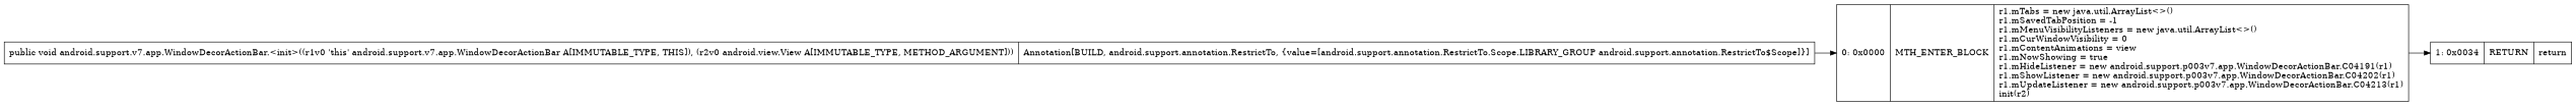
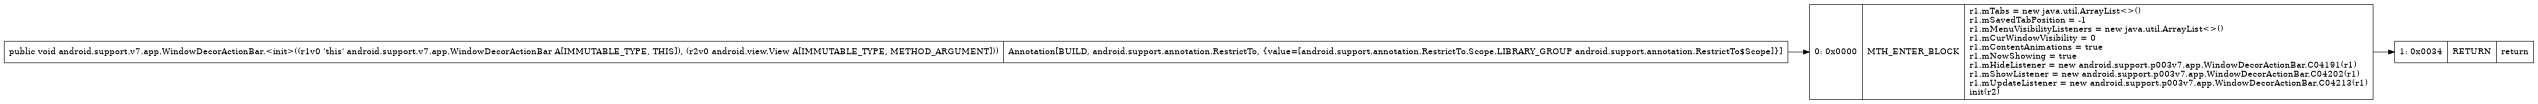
  digraph {
    rankdir=LR
    node [shape=record]
-   n1 [label="{0\:\ 0x0000|MTH_ENTER_BLOCK\l|r1.mTabs = new java.util.ArrayList\<\>()\lr1.mSavedTabPosition = \-1\lr1.mMenuVisibilityListeners = new java.util.ArrayList\<\>()\lr1.mCurWindowVisibility = 0\lr1.mContentAnimations = view\lr1.mNowShowing = true\lr1.mHideListener = new android.support.p003v7.app.WindowDecorActionBar.C04191(r1)\lr1.mShowListener = new android.support.p003v7.app.WindowDecorActionBar.C04202(r1)\lr1.mUpdateListener = new android.support.p003v7.app.WindowDecorActionBar.C04213(r1)\linit(r2)\l}"]
+   n1 [label="{0\:\ 0x0000|MTH_ENTER_BLOCK\l|r1.mTabs = new java.util.ArrayList\<\>()\lr1.mSavedTabPosition = \-1\lr1.mMenuVisibilityListeners = new java.util.ArrayList\<\>()\lr1.mCurWindowVisibility = 0\lr1.mContentAnimations = true\lr1.mNowShowing = true\lr1.mHideListener = new android.support.p003v7.app.WindowDecorActionBar.C04191(r1)\lr1.mShowListener = new android.support.p003v7.app.WindowDecorActionBar.C04202(r1)\lr1.mUpdateListener = new android.support.p003v7.app.WindowDecorActionBar.C04213(r1)\linit(r2)\l}"]
    n2 [label="{1\:\ 0x0034|RETURN\l|return\l}"]
    n3 [label="{public void android.support.v7.app.WindowDecorActionBar.\<init\>((r1v0 'this' android.support.v7.app.WindowDecorActionBar A[IMMUTABLE_TYPE, THIS]), (r2v0 android.view.View A[IMMUTABLE_TYPE, METHOD_ARGUMENT]))  | Annotation[BUILD, android.support.annotation.RestrictTo, \{value=[android.support.annotation.RestrictTo.Scope.LIBRARY_GROUP android.support.annotation.RestrictTo$Scope]\}]\l}"]
    n1 -> n2
    n3 -> n1
  }
